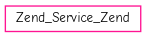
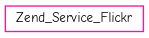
  digraph {
    rankdir=TB
    fontname="Comic Neue"
-   n1 [color=deeppink fillcolor=white fontname="Comic Neue" fontsize=10 height=0.2 label=Zend_Service_Zend shape=record style=filled width=0.4]
+   n1 [color=deeppink fillcolor=white fontname="Comic Neue" fontsize=10 height=0.2 label=Zend_Service_Flickr shape=record style=filled width=0.4]
  }
